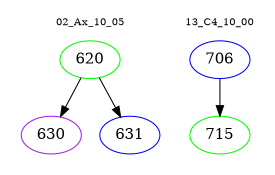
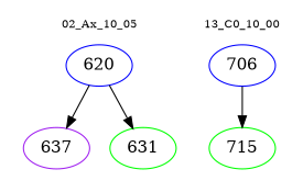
  digraph {
    node [color=blue]
    edge [color=black]
-   n1 [color=green label=620]
-   n2 [color=purple label=630]
-   n3 [label=631]
+   n1 [label=620]
+   n2 [color=purple label=637]
+   n3 [color=green label=631]
    n4 [label=706]
    n5 [color=green label=715]
    subgraph cluster_1 {
      color=white
      fontsize=10
      label="02_Ax_10_05"
      n1
      n2
      n3
    }
    subgraph cluster_2 {
      color=white
      fontsize=10
-     label="13_C4_10_00"
+     label="13_C0_10_00"
      n4
      n5
    }
    n1 -> n2
    n1 -> n3
    n4 -> n5
  }
